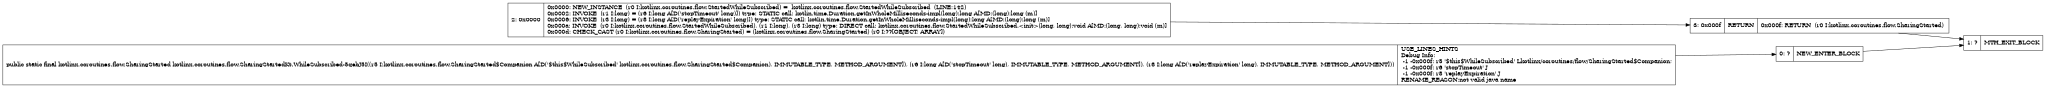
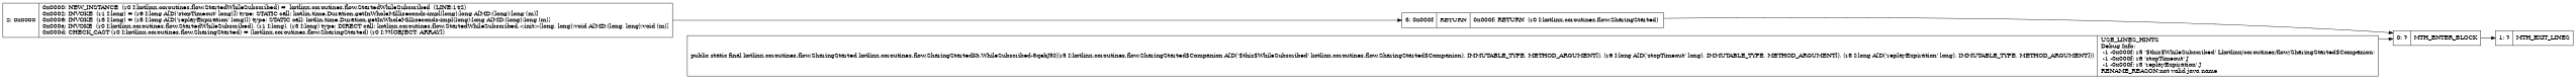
  digraph {
    rankdir=LR
    node [shape=record]
-   n1 [label="{0\:\ ?|NEW_ENTER_BLOCK\l}"]
-   n2 [label="{1\:\ ?|MTH_EXIT_BLOCK\l}"]
+   n1 [label="{0\:\ ?|MTH_ENTER_BLOCK\l}"]
+   n2 [label="{1\:\ ?|MTH_EXIT_LINES\l}"]
    n3 [label="{2\:\ 0x0000|0x0000: NEW_INSTANCE  (r0 I:kotlinx.coroutines.flow.StartedWhileSubscribed) =  kotlinx.coroutines.flow.StartedWhileSubscribed  (LINE:142)\l0x0002: INVOKE  (r1 I:long) = (r6 I:long A[D('stopTimeout' long)]) type: STATIC call: kotlin.time.Duration.getInWholeMilliseconds\-impl(long):long A[MD:(long):long (m)]\l0x0006: INVOKE  (r3 I:long) = (r8 I:long A[D('replayExpiration' long)]) type: STATIC call: kotlin.time.Duration.getInWholeMilliseconds\-impl(long):long A[MD:(long):long (m)]\l0x000a: INVOKE  (r0 I:kotlinx.coroutines.flow.StartedWhileSubscribed), (r1 I:long), (r3 I:long) type: DIRECT call: kotlinx.coroutines.flow.StartedWhileSubscribed.\<init\>(long, long):void A[MD:(long, long):void (m)]\l0x000d: CHECK_CAST (r0 I:kotlinx.coroutines.flow.SharingStarted) = (kotlinx.coroutines.flow.SharingStarted) (r0 I:??[OBJECT, ARRAY]) \l}"]
    n4 [label="{3\:\ 0x000f|RETURN\l|0x000f: RETURN  (r0 I:kotlinx.coroutines.flow.SharingStarted) \l}"]
    n5 [label="{public static final kotlinx.coroutines.flow.SharingStarted kotlinx.coroutines.flow.SharingStartedKt.WhileSubscribed\-5qebJ5I((r5 I:kotlinx.coroutines.flow.SharingStarted$Companion A[D('$this$WhileSubscribed' kotlinx.coroutines.flow.SharingStarted$Companion), IMMUTABLE_TYPE, METHOD_ARGUMENT]), (r6 I:long A[D('stopTimeout' long), IMMUTABLE_TYPE, METHOD_ARGUMENT]), (r8 I:long A[D('replayExpiration' long), IMMUTABLE_TYPE, METHOD_ARGUMENT]))  | USE_LINES_HINTS\lDebug Info:\l  \-1 \-0x000f: r5 '$this$WhileSubscribed' Lkotlinx\/coroutines\/flow\/SharingStarted$Companion;\l  \-1 \-0x000f: r6 'stopTimeout' J\l  \-1 \-0x000f: r8 'replayExpiration' J\lRENAME_REASON:not valid java name\l}"]
    n1 -> n2
    n3 -> n4
-   n4 -> n2
+   n4 -> n1
    n5 -> n1
  }
